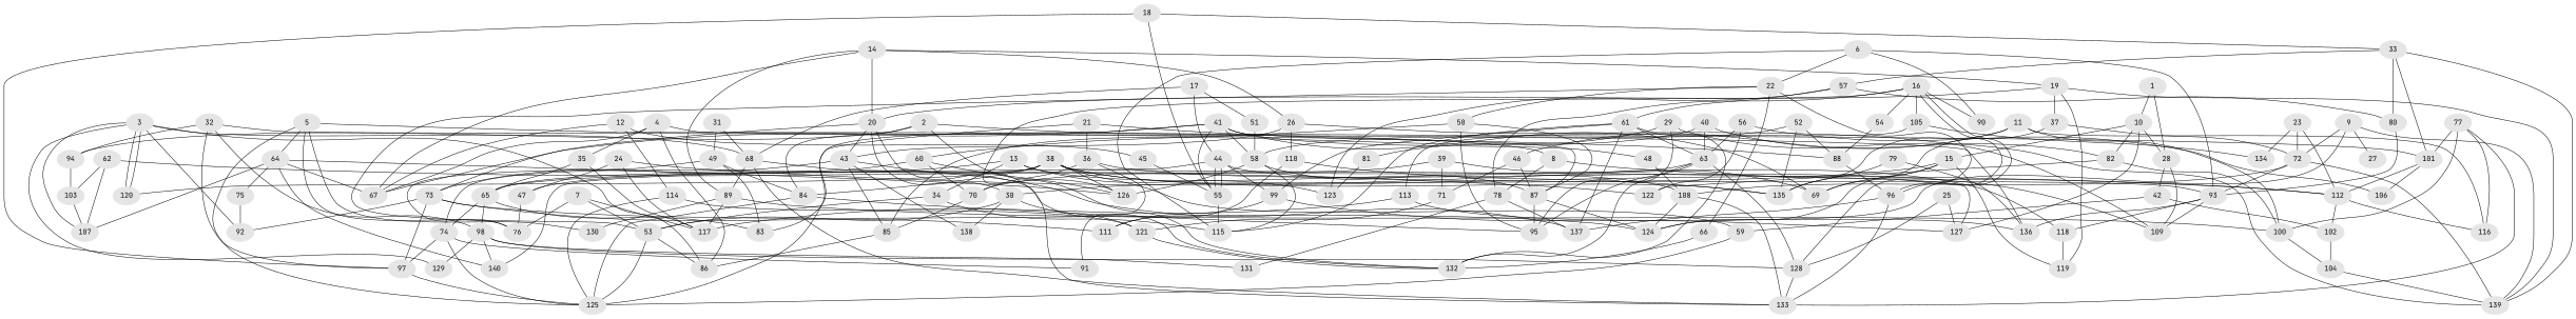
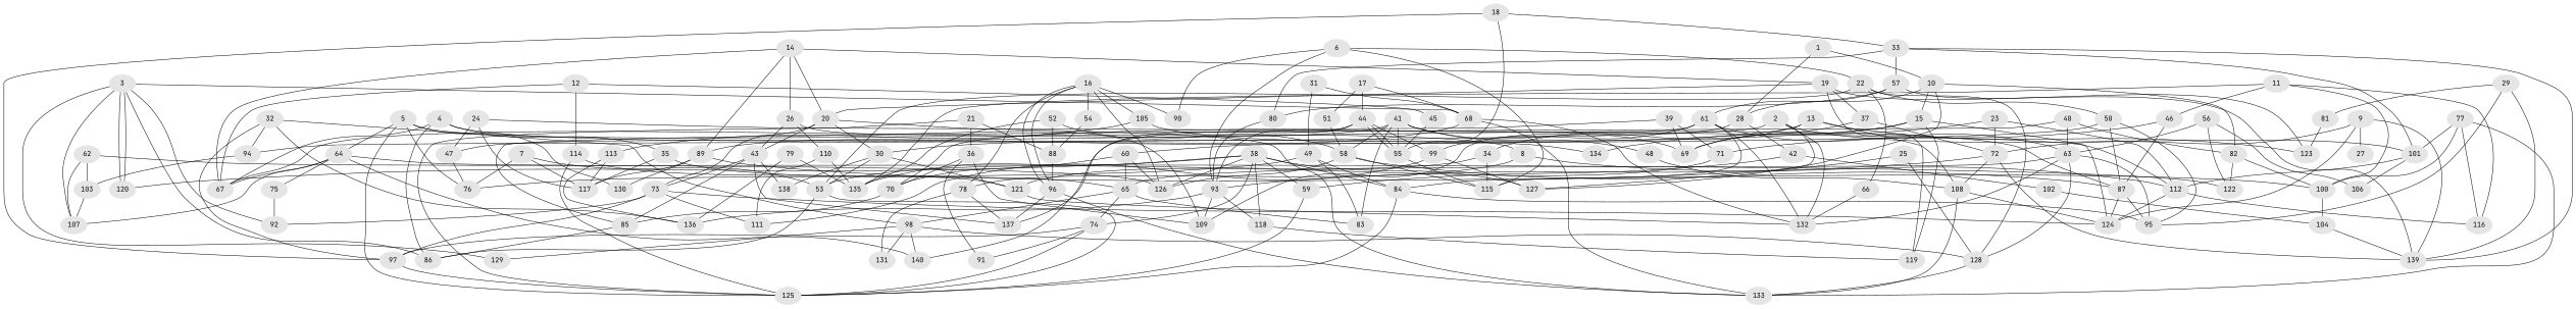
  graph {
    fontname="JetBrains Mono"
    node [color=gray90 fontname="JetBrains Mono" style=filled]
    edge [fontname="JetBrains Mono"]
    1
    10
    28
    15
    82
    127
    109
    42
    2
    84
    94
    101
    132
    125
    95
    103
    112
    106
    3
    68
    86
    92
    107
    120
    129
    89
    133
    4
    35
    67
    87
    117
    65
    124
    5
    8
    64
    76
    130
    78
    126
    140
    75
    6
    22
    90
    93
    115
    53
    50
    66
    128
    136
    118
    7
    137
    131
    116
    9
    27
    72
    139
    108
    30
    69
    119
    100
    122
    11
    46
    135
    71
    104
    12
    45
    114
    55
    121
    13
    34
    47
    123
    14
    19
    20
    26
    37
    43
    73
    110
    138
    16
    54
    96
    105
    88
    134
    113
    17
    44
    51
    99
    58
    18
    33
    97
    57
    80
    85
    111
    21
    36
    70
    91
    60
    23
    24
    25
    59
    102
    29
    81
    31
    49
    83
    32
    98
    61
    74
    38
    39
    40
    63
    41
    48
    52
    56
    62
    77
    79
    1 -- 10
    1 -- 28
    10 -- 28
    10 -- 15
    10 -- 82
    10 -- 127
    28 -- 109
    28 -- 42
    15 -- 124
    15 -- 30
    15 -- 69
    15 -- 119
    82 -- 100
    82 -- 122
    42 -- 59
    42 -- 102
    2 -- 84
    2 -- 94
    2 -- 101
    2 -- 132
    84 -- 125
    84 -- 95
    94 -- 103
    101 -- 112
    101 -- 106
    103 -- 107
-   112 -- 102
+   112 -- 124
    112 -- 116
    3 -- 68
    3 -- 86
    3 -- 92
    3 -- 107
    3 -- 120
    3 -- 120
    3 -- 129
    68 -- 132
    68 -- 89
    68 -- 133
    89 -- 117
    89 -- 130
    89 -- 100
    4 -- 86
    4 -- 35
    4 -- 67
    4 -- 87
    35 -- 117
    35 -- 65
    87 -- 95
    87 -- 124
    65 -- 83
    65 -- 98
    65 -- 74
    5 -- 125
    5 -- 8
    5 -- 64
    5 -- 76
    5 -- 130
    8 -- 112
    8 -- 78
    64 -- 107
    64 -- 67
    64 -- 126
    64 -- 140
    64 -- 75
    78 -- 137
    78 -- 131
    75 -- 92
    6 -- 22
    6 -- 90
    6 -- 93
    6 -- 115
    22 -- 53
    22 -- 50
    22 -- 66
    22 -- 128
    93 -- 109
    93 -- 136
    93 -- 118
    53 -- 125
    53 -- 86
    50 -- 95
    50 -- 87
    50 -- 60
    66 -- 132
    128 -- 133
    118 -- 119
    7 -- 117
    7 -- 76
    7 -- 53
    9 -- 124
    9 -- 27
    9 -- 72
    9 -- 139
    72 -- 93
    72 -- 139
    72 -- 108
    108 -- 133
    108 -- 124
    30 -- 53
    30 -- 121
    30 -- 138
    100 -- 104
    11 -- 116
    11 -- 100
    11 -- 46
    11 -- 135
    46 -- 87
    46 -- 71
    71 -- 121
    104 -- 139
    12 -- 67
    12 -- 45
    12 -- 114
    45 -- 55
    114 -- 125
    114 -- 121
    55 -- 115
    121 -- 132
    13 -- 108
    13 -- 34
    13 -- 47
    13 -- 123
    34 -- 115
    34 -- 53
    47 -- 76
    14 -- 89
    14 -- 67
    14 -- 19
    14 -- 20
    14 -- 26
    19 -- 139
    19 -- 119
    19 -- 20
    19 -- 37
    20 -- 133
    20 -- 30
    20 -- 43
    20 -- 73
    26 -- 109
    26 -- 43
    26 -- 110
    37 -- 72
    37 -- 69
    43 -- 137
    43 -- 73
    43 -- 138
    43 -- 85
    73 -- 92
    73 -- 124
    73 -- 97
    73 -- 111
    110 -- 135
    110 -- 111
    16 -- 78
    16 -- 126
    16 -- 90
    16 -- 54
    16 -- 96
    16 -- 96
    16 -- 105
    54 -- 88
    96 -- 133
    96 -- 137
    105 -- 134
    105 -- 113
    88 -- 96
    113 -- 117
    113 -- 136
    17 -- 68
    17 -- 44
    17 -- 51
    44 -- 140
    44 -- 93
    44 -- 55
    44 -- 55
    44 -- 99
    51 -- 58
    99 -- 127
    99 -- 111
    58 -- 87
    58 -- 126
    58 -- 115
    18 -- 55
    18 -- 33
    18 -- 97
    33 -- 101
    33 -- 139
    33 -- 57
    33 -- 80
    97 -- 125
    57 -- 123
    57 -- 80
    57 -- 61
    80 -- 93
    85 -- 86
    21 -- 125
    21 -- 88
    21 -- 36
    36 -- 109
    36 -- 70
    36 -- 91
    70 -- 85
    60 -- 65
    60 -- 126
    60 -- 70
    23 -- 112
    23 -- 72
    23 -- 134
    24 -- 112
    24 -- 117
    24 -- 47
    25 -- 127
    25 -- 128
    59 -- 125
    102 -- 104
    29 -- 95
    29 -- 139
    29 -- 81
    81 -- 123
    31 -- 68
    31 -- 49
    49 -- 84
    49 -- 76
    49 -- 83
    32 -- 94
    32 -- 136
    32 -- 97
    32 -- 98
    98 -- 129
    98 -- 140
    98 -- 128
    98 -- 131
    61 -- 132
    61 -- 115
    61 -- 137
    61 -- 99
    61 -- 63
    74 -- 125
    74 -- 97
    74 -- 91
    38 -- 127
    38 -- 84
    38 -- 120
    38 -- 126
    38 -- 118
    38 -- 135
    38 -- 59
    38 -- 74
    39 -- 69
    39 -- 71
    39 -- 70
    40 -- 82
    40 -- 85
    40 -- 63
    63 -- 132
    63 -- 95
    63 -- 65
    63 -- 128
    41 -- 67
    41 -- 69
    41 -- 55
    41 -- 58
    41 -- 83
    41 -- 48
    48 -- 108
    52 -- 135
    52 -- 88
    52 -- 58
    56 -- 106
    56 -- 122
    56 -- 63
    62 -- 103
    62 -- 107
    62 -- 122
    77 -- 101
    77 -- 133
    77 -- 116
    77 -- 100
    79 -- 136
    79 -- 135
  }
